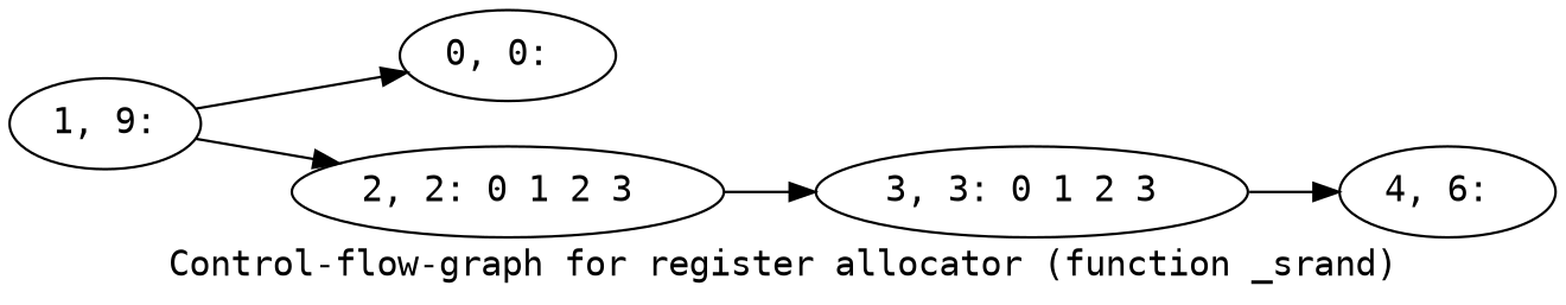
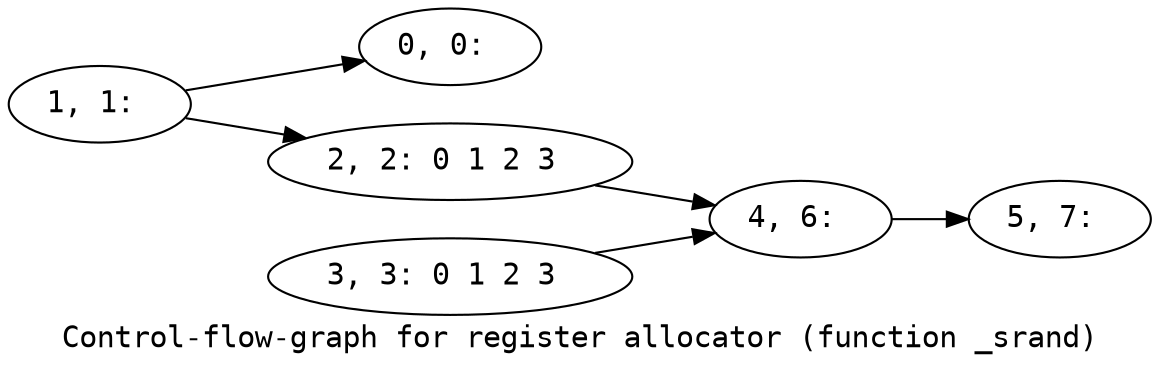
  digraph {
    fontname="DejaVu Sans Mono"
    label="Control-flow-graph for register allocator (function _srand)"
    rankdir=LR
    node [fontname="DejaVu Sans Mono"]
    edge [fontname="DejaVu Sans Mono"]
    n1 [label="0, 0: "]
-   n2 [label="1, 9:"]
+   n2 [label="1, 1: "]
    n3 [label="2, 2: 0 1 2 3 "]
    n4 [label="3, 3: 0 1 2 3 "]
    n5 [label="4, 6: "]
+   n6 [label="5, 7: "]
    n2 -> n1
    n2 -> n3
-   n3 -> n4
+   n3 -> n5
    n4 -> n5
+   n5 -> n6
  }
